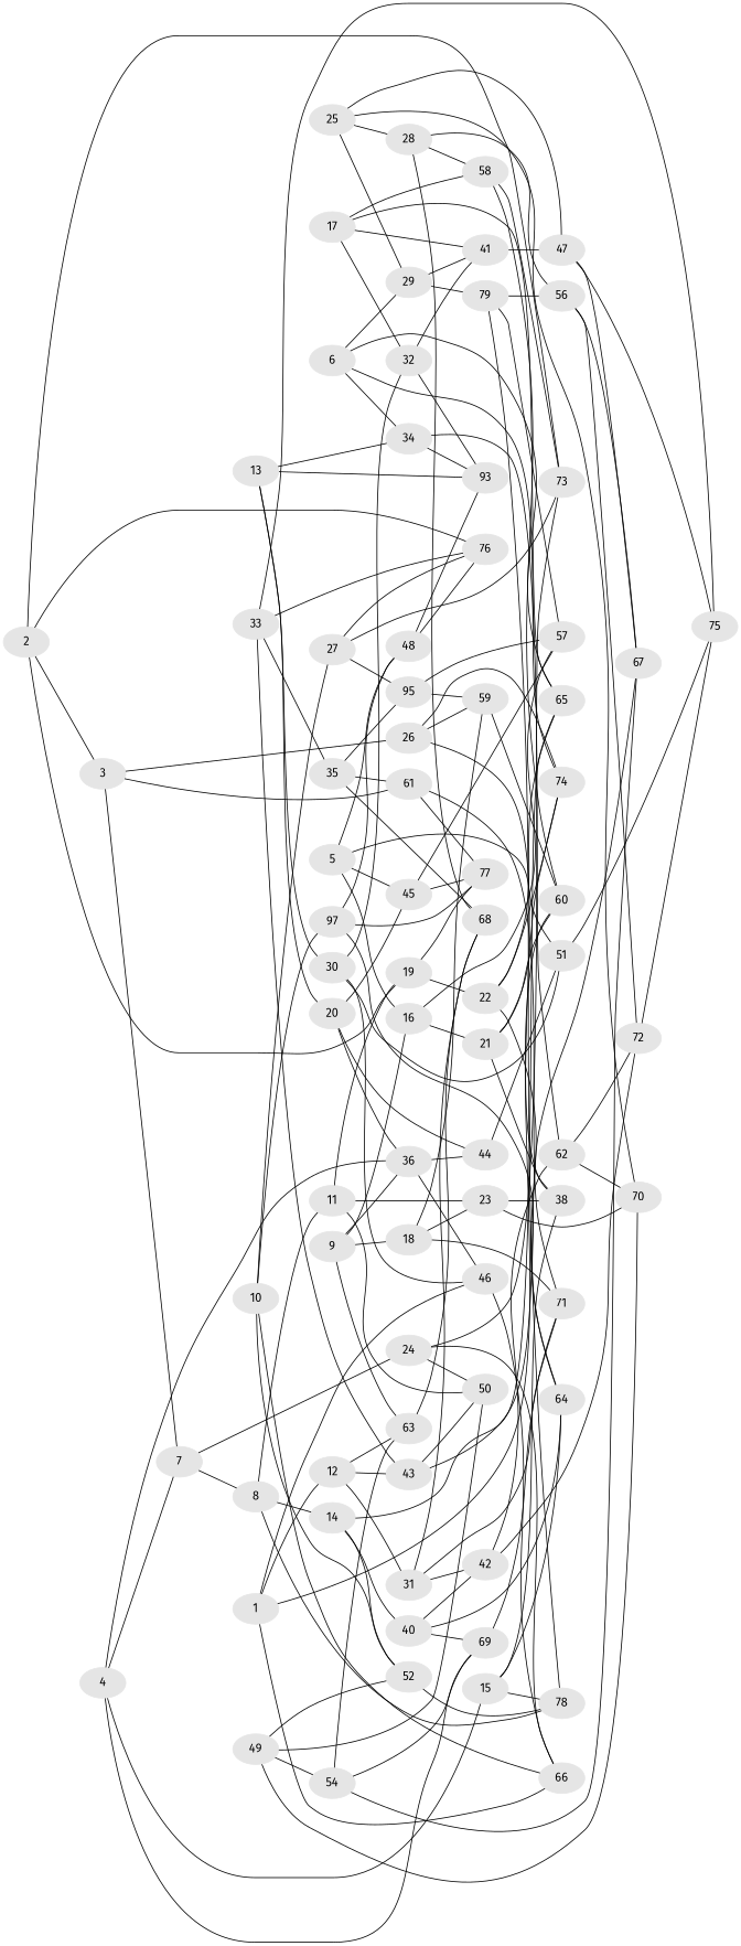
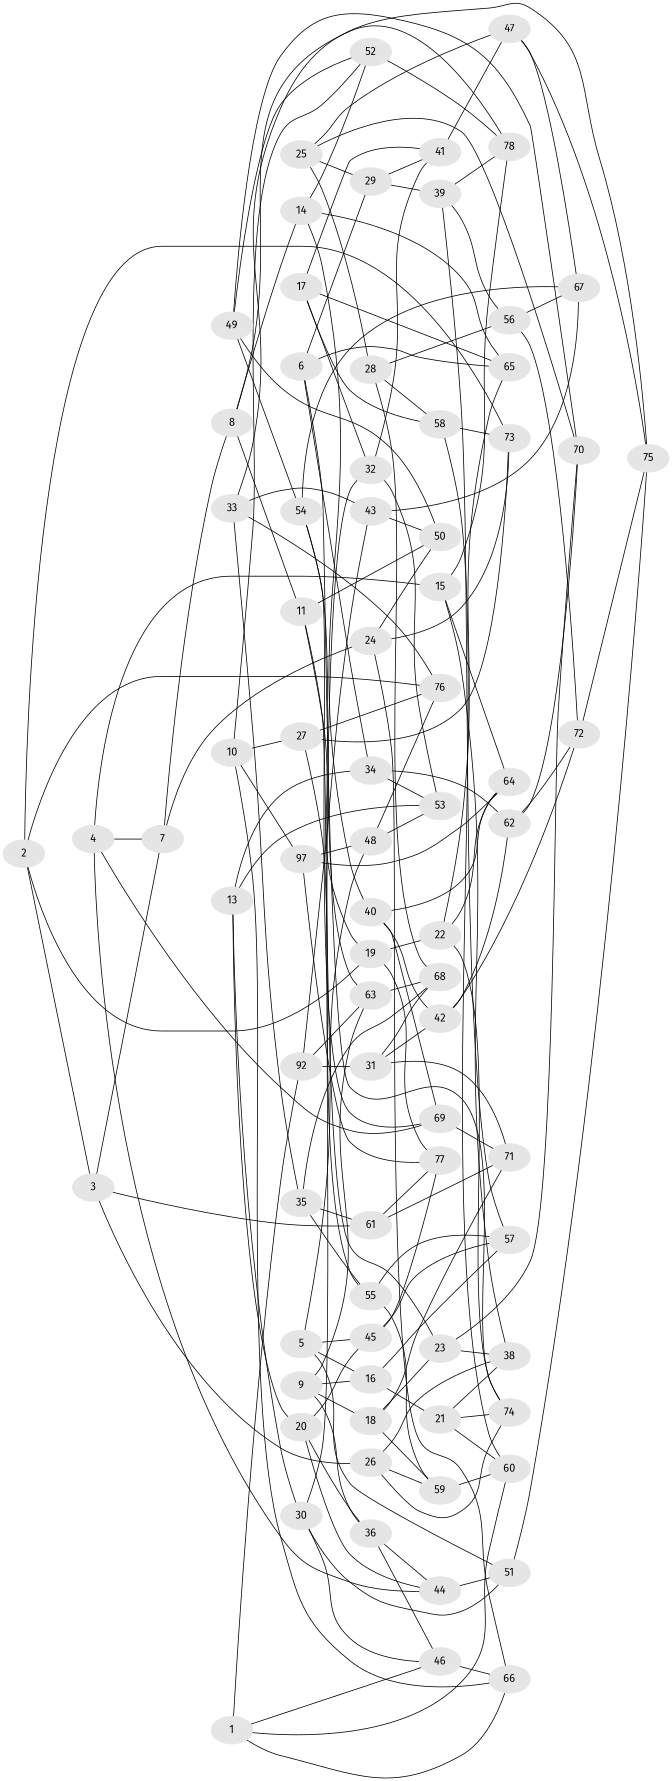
  graph {
    fontname="Fira Sans"
    rankdir=LR
    node [color=gray90 fontname="Fira Sans" style=filled]
    edge [fontname="Fira Sans"]
    1
-   12
+   12 [label=92]
    46
    60
    66
    63
    31
    43
    2
    3
    19
    73
    76
    7
    26
    61
    22
    77
    8
    24
    74
    38
    59
    71
    4
    15
    44
    69
    78
    64
    51
    5
    16
    45
    48
    21
    57
-   53 [label=93]
+   53
    75
    6
    29
    34
    65
    41
-   39 [label=79]
+   39
    62
    11
    14
    50
    23
    52
    40
    9
    18
    36
    68
    10
    27
    n59 [label=97]
-   55 [label=95]
+   55
    70
    42
    67
    13
    20
    30
    32
    17
    58
    47
    25
    28
    56
    72
    33
    35
    49
    54
    1 -- 12
    1 -- 46
    1 -- 60
    1 -- 66
    12 -- 63
    12 -- 31
    12 -- 43
    46 -- 66
    63 -- 68
    31 -- 71
    31 -- 68
    31 -- 42
    43 -- 50
    43 -- 67
    2 -- 3
    2 -- 19
    2 -- 73
    2 -- 76
    3 -- 7
    3 -- 26
    3 -- 61
    19 -- 22
    19 -- 77
    7 -- 8
    7 -- 24
    26 -- 74
    26 -- 38
    26 -- 59
    61 -- 77
    61 -- 71
    22 -- 74
    22 -- 64
    22 -- 65
    8 -- 78
    8 -- 11
    8 -- 14
    24 -- 66
    24 -- 73
    24 -- 50
    59 -- 60
    4 -- 7
    4 -- 15
-   4 -- 36
+   4 -- 44
    4 -- 69
    15 -- 38
    15 -- 78
    15 -- 64
    44 -- 51
    69 -- 71
    51 -- 75
    5 -- 51
    5 -- 16
    5 -- 45
    5 -- 48
    16 -- 21
    16 -- 57
    45 -- 77
    45 -- 57
    48 -- 76
    48 -- 53
    21 -- 60
    21 -- 74
    21 -- 38
    6 -- 74
    6 -- 29
    6 -- 34
    6 -- 65
    29 -- 41
    29 -- 39
    34 -- 53
    34 -- 62
    41 -- 47
    39 -- 78
    39 -- 57
    39 -- 56
    62 -- 70
    62 -- 72
    11 -- 19
    11 -- 50
    11 -- 23
    14 -- 65
    14 -- 52
    14 -- 40
    23 -- 38
    23 -- 70
    52 -- 78
    40 -- 69
    40 -- 64
    40 -- 42
    9 -- 63
    9 -- 16
    9 -- 18
    9 -- 36
    18 -- 59
    18 -- 71
    18 -- 23
    36 -- 46
    36 -- 44
    10 -- 66
    10 -- 52
    10 -- 27
    10 -- n59
    27 -- 73
    27 -- 76
    27 -- 55
    n59 -- 77
    n59 -- 64
    n59 -- 48
    55 -- 59
    55 -- 57
    42 -- 62
    42 -- 72
    13 -- 53
    13 -- 34
    13 -- 20
    13 -- 30
    20 -- 44
    20 -- 45
    20 -- 36
    30 -- 46
    30 -- 51
    30 -- 32
    32 -- 53
    32 -- 41
    17 -- 65
    17 -- 41
    17 -- 32
    17 -- 58
    58 -- 60
    58 -- 73
    47 -- 75
    47 -- 67
    25 -- 29
    25 -- 70
    25 -- 47
    25 -- 28
    28 -- 68
    28 -- 58
    28 -- 56
    56 -- 67
    56 -- 72
    72 -- 75
    33 -- 43
    33 -- 76
    33 -- 75
    33 -- 35
    35 -- 61
    35 -- 68
    35 -- 55
    49 -- 50
    49 -- 52
    49 -- 70
    49 -- 54
    54 -- 63
    54 -- 69
    54 -- 67
  }
